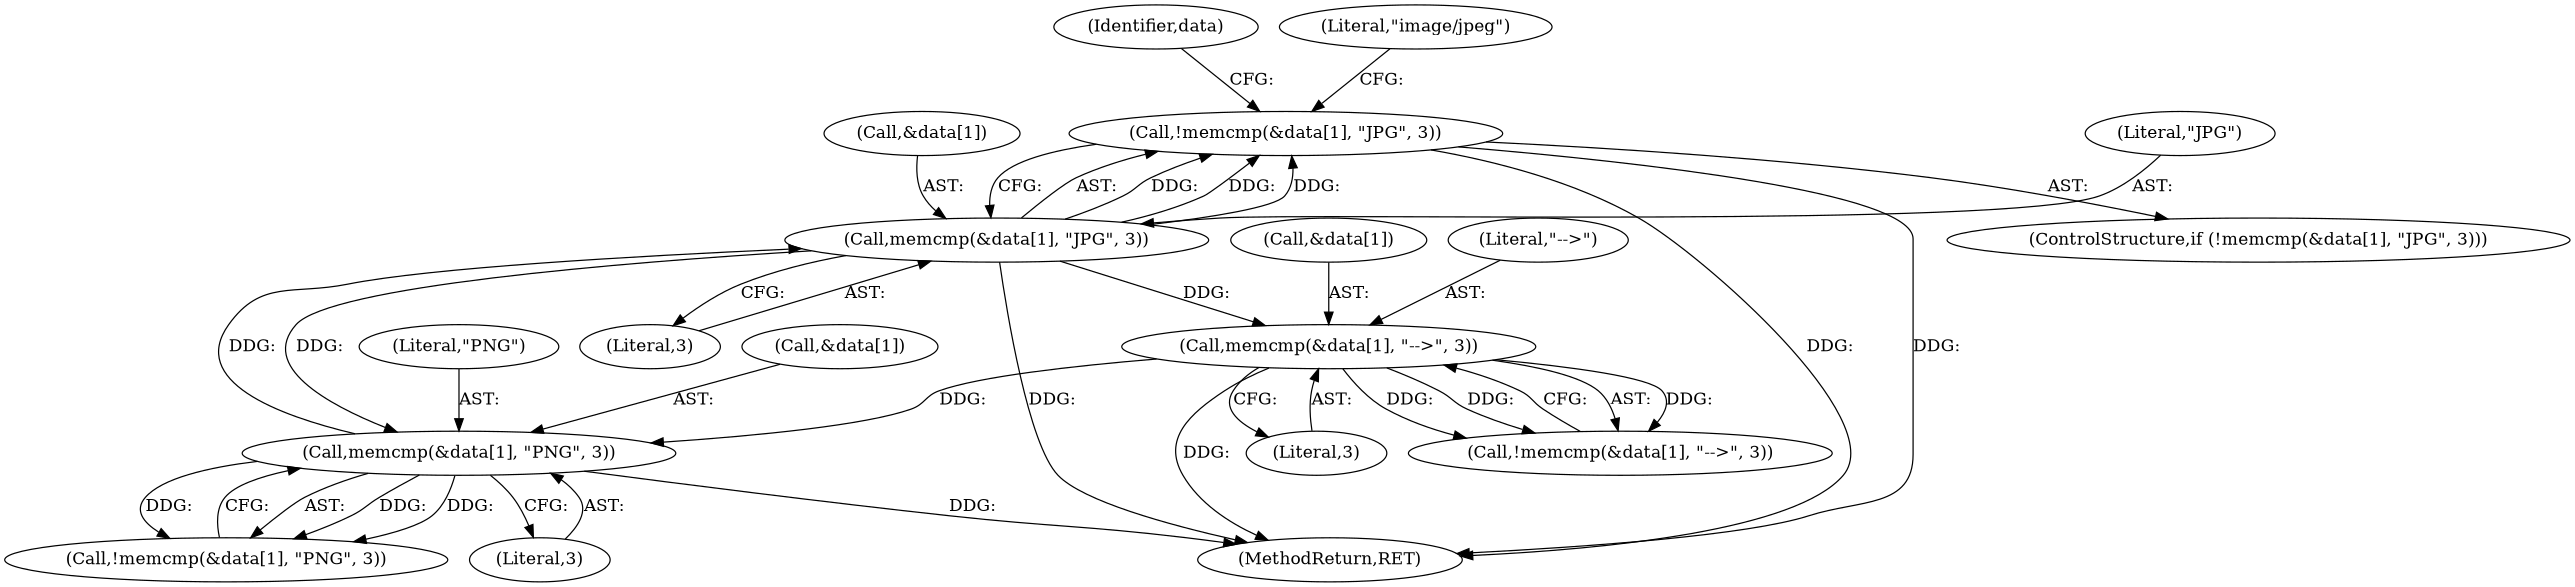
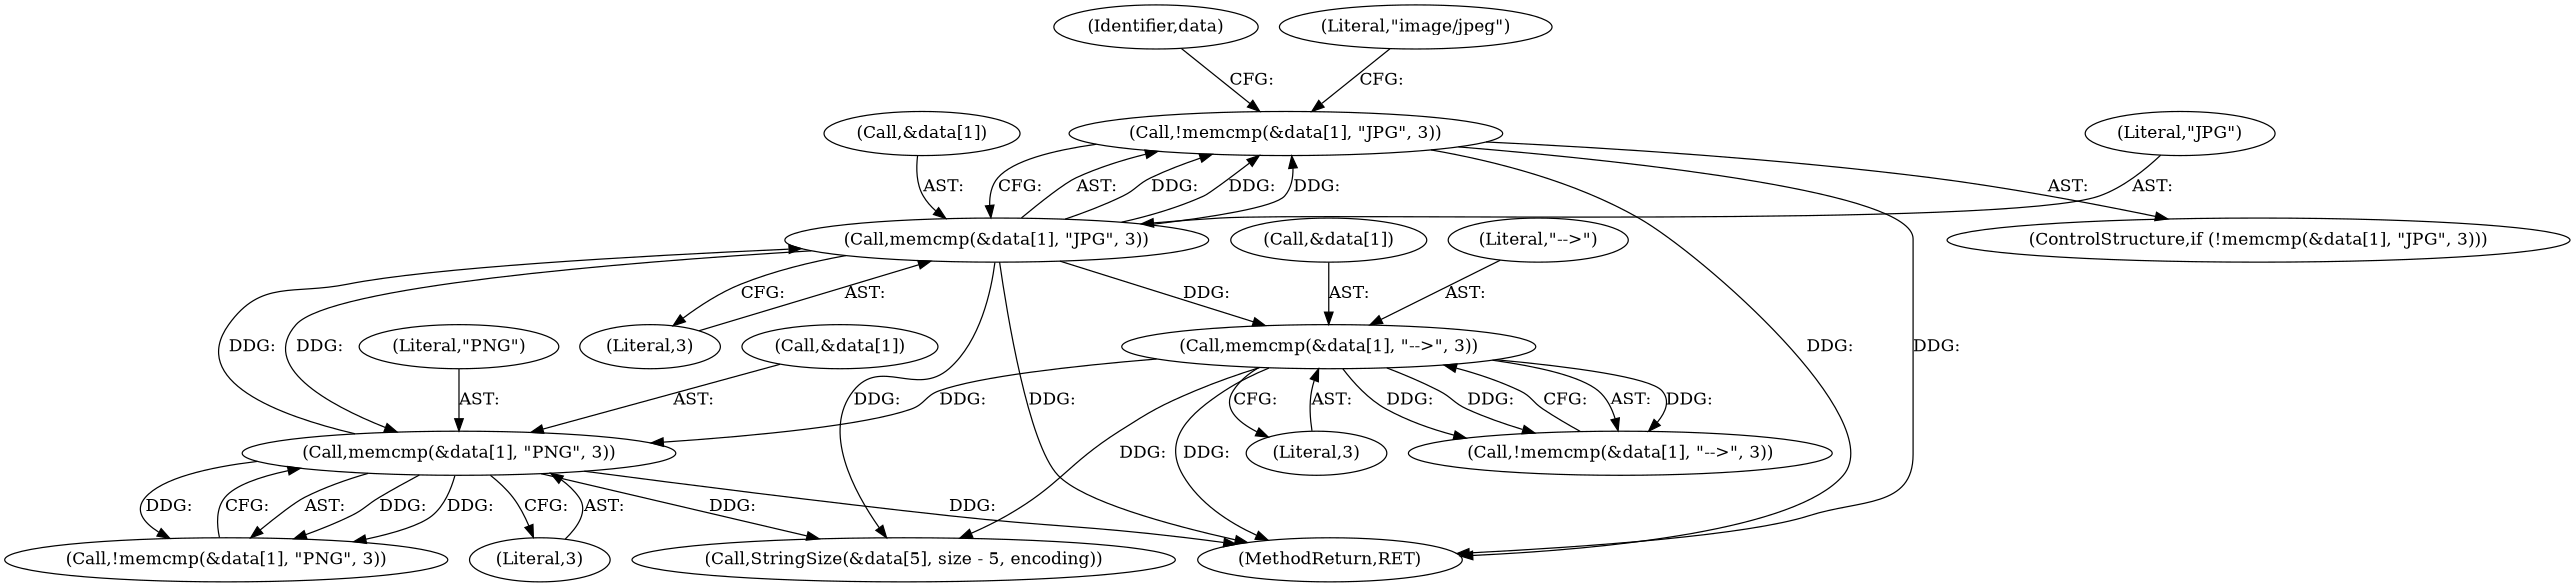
  digraph {
    n1 [label="(Call,!memcmp(&data[1], \"JPG\", 3))"]
    n2 [label="(Call,memcmp(&data[1], \"JPG\", 3))"]
    n3 [label="(ControlStructure,if (!memcmp(&data[1], \"JPG\", 3)))"]
    n4 [label="(MethodReturn,RET)"]
    n5 [label="(Call,memcmp(&data[1], \"PNG\", 3))"]
    n6 [label="(Call,memcmp(&data[1], \"-->\", 3))"]
    n7 [label="(Literal,3)"]
+   n8 [label="(Call,StringSize(&data[5], size - 5, encoding))"]
    n9 [label="(Literal,3)"]
    n10 [label="(Call,!memcmp(&data[1], \"PNG\", 3))"]
    n11 [label="(Call,!memcmp(&data[1], \"-->\", 3))"]
    n12 [label="(Literal,3)"]
    n13 [label="(Literal,\"-->\")"]
    n14 [label="(Literal,\"PNG\")"]
    n15 [label="(Identifier,data)"]
    n16 [label="(Call,&data[1])"]
    n17 [label="(Literal,\"JPG\")"]
    n18 [label="(Literal,\"image/jpeg\")"]
    n19 [label="(Call,&data[1])"]
    n20 [label="(Call,&data[1])"]
    n1 -> n2 [label="CFG: "]
    n1 -> n3 [label="AST: "]
    n1 -> n4 [label="DDG: "]
    n1 -> n4 [label="DDG: "]
    n2 -> n1 [label="AST: "]
    n2 -> n1 [label="DDG: "]
    n2 -> n1 [label="DDG: "]
    n2 -> n1 [label="DDG: "]
    n2 -> n4 [label="DDG: "]
    n2 -> n5 [label="DDG: "]
    n2 -> n6 [label="DDG: "]
    n2 -> n7 [label="CFG: "]
+   n2 -> n8 [label="DDG: "]
    n5 -> n2 [label="DDG: "]
    n5 -> n4 [label="DDG: "]
+   n5 -> n8 [label="DDG: "]
    n5 -> n9 [label="CFG: "]
    n5 -> n10 [label="AST: "]
    n5 -> n10 [label="DDG: "]
    n5 -> n10 [label="DDG: "]
    n5 -> n10 [label="DDG: "]
    n6 -> n4 [label="DDG: "]
    n6 -> n5 [label="DDG: "]
+   n6 -> n8 [label="DDG: "]
    n6 -> n11 [label="AST: "]
    n6 -> n11 [label="DDG: "]
    n6 -> n11 [label="DDG: "]
    n6 -> n11 [label="DDG: "]
    n6 -> n12 [label="CFG: "]
    n7 -> n2 [label="AST: "]
    n9 -> n5 [label="AST: "]
    n10 -> n5 [label="CFG: "]
    n11 -> n6 [label="CFG: "]
    n12 -> n6 [label="AST: "]
    n13 -> n6 [label="AST: "]
    n14 -> n5 [label="AST: "]
    n15 -> n1 [label="CFG: "]
    n16 -> n2 [label="AST: "]
    n17 -> n2 [label="AST: "]
    n18 -> n1 [label="CFG: "]
    n19 -> n5 [label="AST: "]
    n20 -> n6 [label="AST: "]
  }
